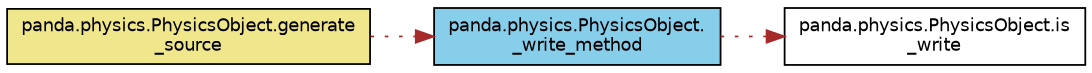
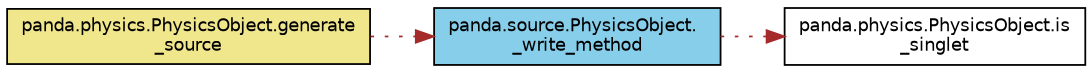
  digraph {
    rankdir=LR
    node [color=black fontname=Helvetica fontsize=10 shape=record style=filled]
    edge [color=brown fontname=Helvetica fontsize=10 labelfontname=Helvetica labelfontsize=10 style=dotted]
    n1 [fillcolor=khaki fontcolor=black height=0.2 label="panda.physics.PhysicsObject.generate\l_source" width=0.4]
-   n2 [fillcolor=skyblue height=0.2 label="panda.physics.PhysicsObject.\l_write_method" width=0.4]
-   n3 [fillcolor=white height=0.2 label="panda.physics.PhysicsObject.is\l_write" width=0.4]
+   n2 [fillcolor=skyblue height=0.2 label="panda.source.PhysicsObject.\l_write_method" width=0.4]
+   n3 [fillcolor=white height=0.2 label="panda.physics.PhysicsObject.is\l_singlet" width=0.4]
    n1 -> n2
    n2 -> n3
  }
